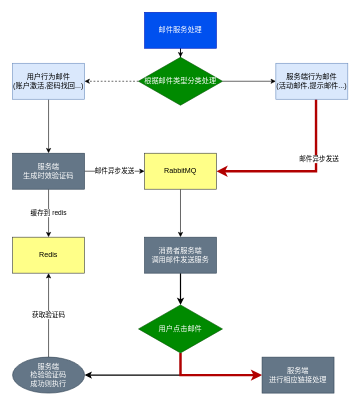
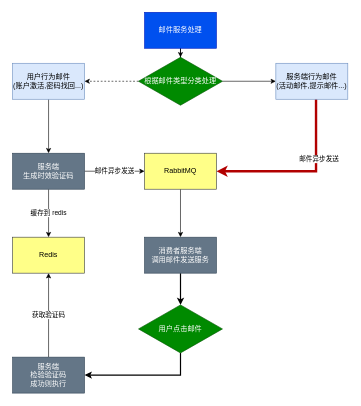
  <mxCell id="0" />
  <mxCell id="1" parent="0" />
  <mxCell id="2" value="" style="edgeStyle=orthogonalEdgeStyle;rounded=0;orthogonalLoop=1;jettySize=auto;html=1;" edge="1" parent="1" source="3" target="9"><mxGeometry relative="1" as="geometry" /></mxCell>
  <mxCell id="3" value="邮件服务处理" style="rounded=0;whiteSpace=wrap;html=1;fillColor=#0050ef;strokeColor=#001DBC;fontColor=#ffffff;" parent="1" vertex="1"><mxGeometry x="240" y="20" width="120" height="60" as="geometry" /></mxCell>
  <mxCell id="4" value="邮件异步发送" style="edgeStyle=orthogonalEdgeStyle;rounded=0;orthogonalLoop=1;jettySize=auto;html=1;" edge="1" parent="1" source="6" target="16"><mxGeometry relative="1" as="geometry"><Array as="points"><mxPoint x="196" y="285" /><mxPoint x="196" y="285" /></Array></mxGeometry></mxCell>
  <mxCell id="5" value="缓存到&amp;nbsp;redis" style="edgeStyle=orthogonalEdgeStyle;rounded=0;orthogonalLoop=1;jettySize=auto;html=1;" edge="1" parent="1" source="6" target="17"><mxGeometry relative="1" as="geometry" /></mxCell>
  <mxCell id="6" value="服务端&lt;br&gt;生成时效验证码" style="whiteSpace=wrap;html=1;fillColor=#647687;strokeColor=#314354;rounded=0;fontColor=#ffffff;" parent="1" vertex="1"><mxGeometry x="20" y="255" width="120" height="60" as="geometry" /></mxCell>
  <mxCell id="7" value="" style="edgeStyle=orthogonalEdgeStyle;rounded=0;orthogonalLoop=1;jettySize=auto;html=1;dashed=1;" edge="1" parent="1" source="9" target="11"><mxGeometry relative="1" as="geometry" /></mxCell>
  <mxCell id="8" value="" style="edgeStyle=orthogonalEdgeStyle;rounded=0;orthogonalLoop=1;jettySize=auto;html=1;" edge="1" parent="1" source="9" target="14"><mxGeometry relative="1" as="geometry" /></mxCell>
  <mxCell id="9" value="根据邮件类型分类处理" style="rhombus;whiteSpace=wrap;html=1;rounded=0;fillColor=#008a00;strokeColor=#005700;fontColor=#ffffff;" vertex="1" parent="1"><mxGeometry x="230" y="95" width="140" height="80" as="geometry" /></mxCell>
  <mxCell id="10" style="edgeStyle=orthogonalEdgeStyle;rounded=0;orthogonalLoop=1;jettySize=auto;html=1;" edge="1" parent="1" source="11" target="6"><mxGeometry relative="1" as="geometry" /></mxCell>
  <mxCell id="11" value="用户行为邮件&lt;br&gt;(账户激活,密码找回...)" style="whiteSpace=wrap;html=1;rounded=0;fillColor=#dae8fc;strokeColor=#6c8ebf;" vertex="1" parent="1"><mxGeometry x="20" y="105" width="120" height="60" as="geometry" /></mxCell>
  <mxCell id="12" style="edgeStyle=orthogonalEdgeStyle;rounded=0;orthogonalLoop=1;jettySize=auto;html=1;entryX=1;entryY=0.5;entryDx=0;entryDy=0;fillColor=#e51400;strokeColor=#B20000;strokeWidth=4;" edge="1" parent="1" source="14" target="16"><mxGeometry relative="1" as="geometry"><Array as="points"><mxPoint x="526" y="285" /></Array></mxGeometry></mxCell>
  <mxCell id="13" value="邮件异步发送" style="edgeLabel;html=1;align=center;verticalAlign=middle;resizable=0;points=[];" vertex="1" connectable="0" parent="12"><mxGeometry x="-0.308" y="4" relative="1" as="geometry"><mxPoint as="offset" /></mxGeometry></mxCell>
  <mxCell id="14" value="服务端行为邮件&lt;br&gt;(活动邮件,提示邮件...)" style="whiteSpace=wrap;html=1;fillColor=#dae8fc;strokeColor=#6c8ebf;rounded=0;" vertex="1" parent="1"><mxGeometry x="459" y="105" width="120" height="60" as="geometry" /></mxCell>
  <mxCell id="15" value="" style="edgeStyle=orthogonalEdgeStyle;rounded=0;orthogonalLoop=1;jettySize=auto;html=1;" edge="1" parent="1" source="16" target="19"><mxGeometry relative="1" as="geometry" /></mxCell>
  <mxCell id="16" value="RabbitMQ" style="whiteSpace=wrap;html=1;fillColor=#ffff88;strokeColor=#36393d;rounded=0;" vertex="1" parent="1"><mxGeometry x="240" y="255" width="120" height="60" as="geometry" /></mxCell>
  <mxCell id="17" value="Redis" style="whiteSpace=wrap;html=1;fillColor=#ffff88;strokeColor=#36393d;rounded=0;" vertex="1" parent="1"><mxGeometry x="20" y="395" width="120" height="60" as="geometry" /></mxCell>
  <mxCell id="18" style="edgeStyle=orthogonalEdgeStyle;rounded=0;orthogonalLoop=1;jettySize=auto;html=1;exitX=0.5;exitY=1;exitDx=0;exitDy=0;strokeWidth=2;" edge="1" parent="1" source="19" target="24"><mxGeometry relative="1" as="geometry" /></mxCell>
  <mxCell id="19" value="消费者服务端&lt;br&gt;调用邮件发送服务" style="whiteSpace=wrap;html=1;fillColor=#647687;strokeColor=#314354;fontColor=#ffffff;rounded=0;" vertex="1" parent="1"><mxGeometry x="240" y="395" width="120" height="60" as="geometry" /></mxCell>
  <mxCell id="20" value="获取验证码" style="edgeStyle=orthogonalEdgeStyle;rounded=0;orthogonalLoop=1;jettySize=auto;html=1;exitX=0.5;exitY=0;exitDx=0;exitDy=0;" edge="1" parent="1" source="21" target="17"><mxGeometry relative="1" as="geometry" /></mxCell>
- <mxCell id="21" value="服务端&lt;br&gt;检验验证码&lt;br&gt;成功则执行" style="ellipse;whiteSpace=wrap;html=1;fillColor=#647687;fontColor=#ffffff;strokeColor=#314354;" vertex="1" parent="1"><mxGeometry x="20" y="595" width="120" height="60" as="geometry" /></mxCell>
+ <mxCell id="21" value="服务端&lt;br&gt;检验验证码&lt;br&gt;成功则执行" style="whiteSpace=wrap;html=1;fillColor=#647687;fontColor=#ffffff;strokeColor=#314354;" vertex="1" parent="1"><mxGeometry x="20" y="595" width="120" height="60" as="geometry" /></mxCell>
  <mxCell id="22" style="edgeStyle=orthogonalEdgeStyle;rounded=0;orthogonalLoop=1;jettySize=auto;html=1;exitX=0.5;exitY=1;exitDx=0;exitDy=0;entryX=1;entryY=0.5;entryDx=0;entryDy=0;strokeWidth=2;" edge="1" parent="1" source="24" target="21"><mxGeometry relative="1" as="geometry" /></mxCell>
- <mxCell id="23" style="edgeStyle=orthogonalEdgeStyle;rounded=0;orthogonalLoop=1;jettySize=auto;html=1;exitX=0.5;exitY=1;exitDx=0;exitDy=0;entryX=0;entryY=0.5;entryDx=0;entryDy=0;strokeWidth=4;fillColor=#e51400;strokeColor=#B20000;" edge="1" parent="1" source="24" target="25"><mxGeometry relative="1" as="geometry" /></mxCell>
  <mxCell id="24" value="用户点击邮件" style="rhombus;whiteSpace=wrap;html=1;rounded=0;fillColor=#008a00;strokeColor=#005700;fontColor=#ffffff;" vertex="1" parent="1"><mxGeometry x="230" y="508" width="140" height="80" as="geometry" /></mxCell>
- <mxCell id="25" value="服务端&lt;br&gt;进行相应链接处理" style="whiteSpace=wrap;html=1;fillColor=#647687;fontColor=#ffffff;strokeColor=#314354;" vertex="1" parent="1"><mxGeometry x="436" y="595" width="120" height="60" as="geometry" /></mxCell>
